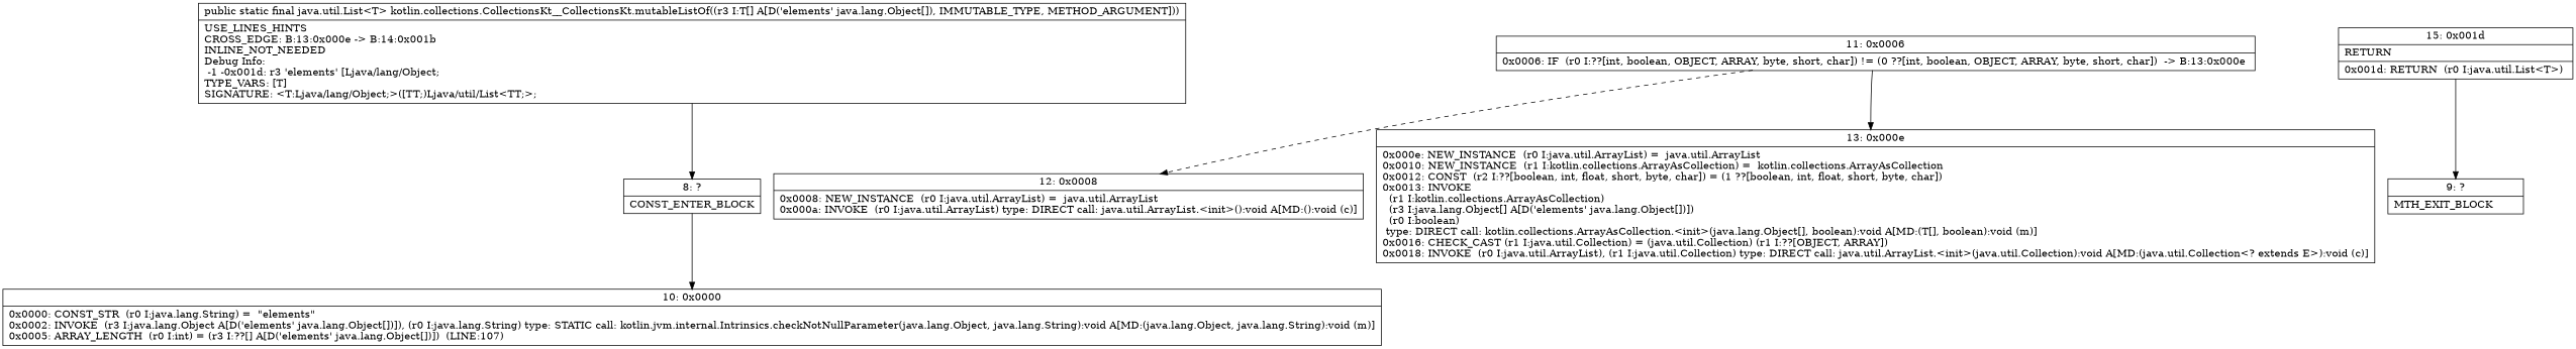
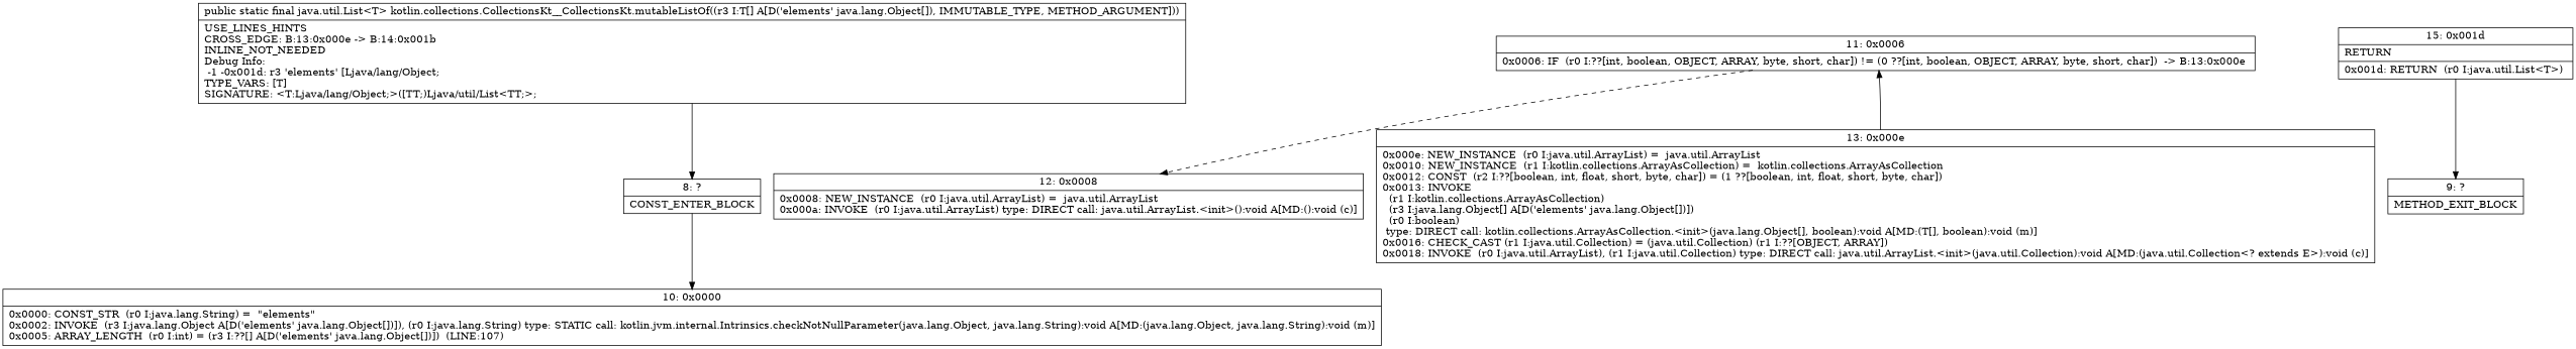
  digraph {
    node [shape=record]
    n1 [label="{8\:\ ?|CONST_ENTER_BLOCK\l}"]
    n2 [label="{10\:\ 0x0000|0x0000: CONST_STR  (r0 I:java.lang.String) =  \"elements\" \l0x0002: INVOKE  (r3 I:java.lang.Object A[D('elements' java.lang.Object[])]), (r0 I:java.lang.String) type: STATIC call: kotlin.jvm.internal.Intrinsics.checkNotNullParameter(java.lang.Object, java.lang.String):void A[MD:(java.lang.Object, java.lang.String):void (m)]\l0x0005: ARRAY_LENGTH  (r0 I:int) = (r3 I:??[] A[D('elements' java.lang.Object[])])  (LINE:107)\l}"]
    n3 [label="{11\:\ 0x0006|0x0006: IF  (r0 I:??[int, boolean, OBJECT, ARRAY, byte, short, char]) != (0 ??[int, boolean, OBJECT, ARRAY, byte, short, char])  \-\> B:13:0x000e \l}"]
    n4 [label="{12\:\ 0x0008|0x0008: NEW_INSTANCE  (r0 I:java.util.ArrayList) =  java.util.ArrayList \l0x000a: INVOKE  (r0 I:java.util.ArrayList) type: DIRECT call: java.util.ArrayList.\<init\>():void A[MD:():void (c)]\l}"]
    n5 [label="{13\:\ 0x000e|0x000e: NEW_INSTANCE  (r0 I:java.util.ArrayList) =  java.util.ArrayList \l0x0010: NEW_INSTANCE  (r1 I:kotlin.collections.ArrayAsCollection) =  kotlin.collections.ArrayAsCollection \l0x0012: CONST  (r2 I:??[boolean, int, float, short, byte, char]) = (1 ??[boolean, int, float, short, byte, char]) \l0x0013: INVOKE  \l  (r1 I:kotlin.collections.ArrayAsCollection)\l  (r3 I:java.lang.Object[] A[D('elements' java.lang.Object[])])\l  (r0 I:boolean)\l type: DIRECT call: kotlin.collections.ArrayAsCollection.\<init\>(java.lang.Object[], boolean):void A[MD:(T[], boolean):void (m)]\l0x0016: CHECK_CAST (r1 I:java.util.Collection) = (java.util.Collection) (r1 I:??[OBJECT, ARRAY]) \l0x0018: INVOKE  (r0 I:java.util.ArrayList), (r1 I:java.util.Collection) type: DIRECT call: java.util.ArrayList.\<init\>(java.util.Collection):void A[MD:(java.util.Collection\<? extends E\>):void (c)]\l}"]
    n6 [label="{15\:\ 0x001d|RETURN\l|0x001d: RETURN  (r0 I:java.util.List\<T\>) \l}"]
-   n7 [label="{9\:\ ?|MTH_EXIT_BLOCK\l}"]
+   n7 [label="{9\:\ ?|METHOD_EXIT_BLOCK\l}"]
    n8 [label="{public static final java.util.List\<T\> kotlin.collections.CollectionsKt__CollectionsKt.mutableListOf((r3 I:T[] A[D('elements' java.lang.Object[]), IMMUTABLE_TYPE, METHOD_ARGUMENT]))  | USE_LINES_HINTS\lCROSS_EDGE: B:13:0x000e \-\> B:14:0x001b\lINLINE_NOT_NEEDED\lDebug Info:\l  \-1 \-0x001d: r3 'elements' [Ljava\/lang\/Object;\lTYPE_VARS: [T]\lSIGNATURE: \<T:Ljava\/lang\/Object;\>([TT;)Ljava\/util\/List\<TT;\>;\l}"]
    n1 -> n2
    n3 -> n4 [style=dashed]
-   n3 -> n5
+   n5 -> n3
    n6 -> n7
    n8 -> n1
  }
